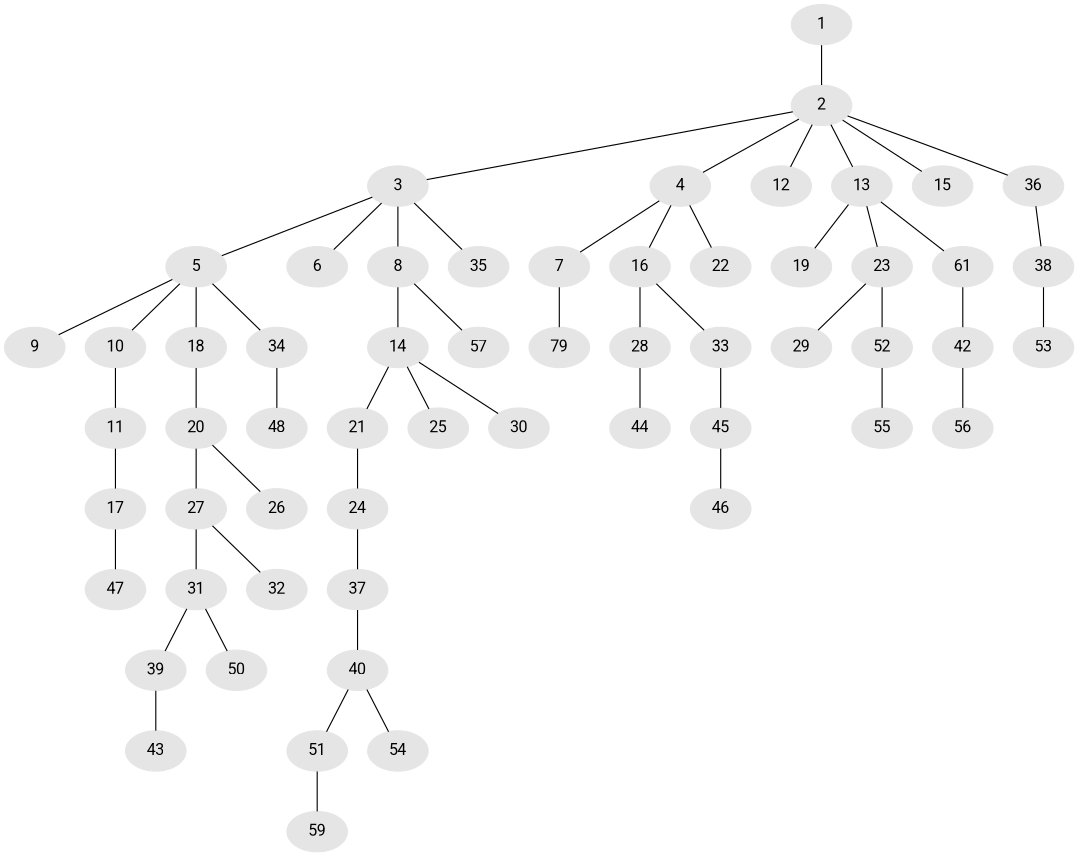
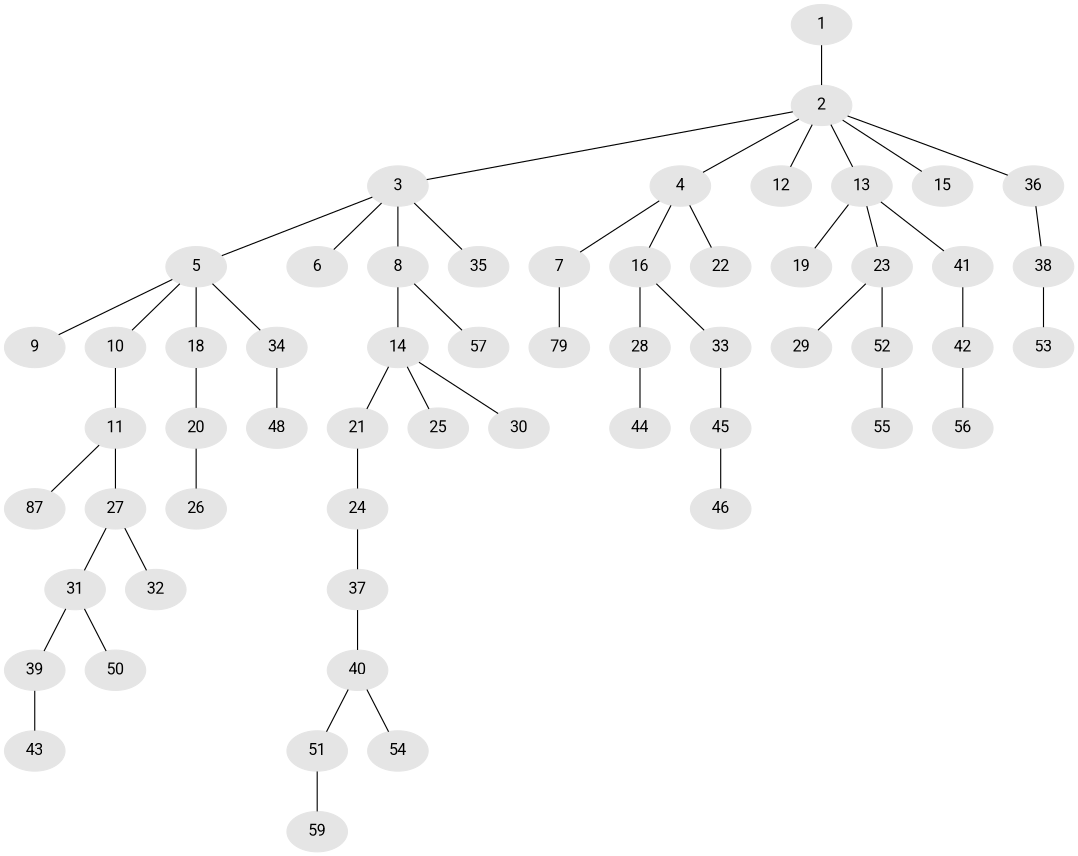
  graph {
    fontname=Roboto
    node [color=gray90 fontname=Roboto style=filled]
    edge [fontname=Roboto]
    1
    2
    3
    4
    12
    13
    15
    36
    5
    6
    8
    35
    7
    16
    22
    19
    23
-   41 [label=61]
+   41
    38
    9
    10
    18
    34
    14
    57
    n26 [label=79]
    28
    33
    11
    20
    48
    21
    25
    30
-   17
+   17 [label=87]
    27
-   47
    31
    32
    29
    52
    42
    24
    44
    45
    26
    37
    55
    40
    39
    50
    43
    46
    53
    51
    54
    59
    56
    1 -- 2
    2 -- 3
    2 -- 4
    2 -- 12
    2 -- 13
    2 -- 15
    2 -- 36
    3 -- 5
    3 -- 6
    3 -- 8
    3 -- 35
    4 -- 7
    4 -- 16
    4 -- 22
    13 -- 19
    13 -- 23
    13 -- 41
    36 -- 38
    5 -- 9
    5 -- 10
    5 -- 18
    5 -- 34
    8 -- 14
    8 -- 57
    7 -- n26
    16 -- 28
    16 -- 33
    23 -- 29
    23 -- 52
    41 -- 42
    38 -- 53
    10 -- 11
    18 -- 20
    34 -- 48
    14 -- 21
    14 -- 25
    14 -- 30
    28 -- 44
    33 -- 45
    11 -- 17
-   20 -- 27
+   11 -- 27
    20 -- 26
    21 -- 24
-   17 -- 47
    27 -- 31
    27 -- 32
    31 -- 39
    31 -- 50
    52 -- 55
    42 -- 56
    24 -- 37
    45 -- 46
    37 -- 40
    40 -- 51
    40 -- 54
    39 -- 43
    51 -- 59
  }
